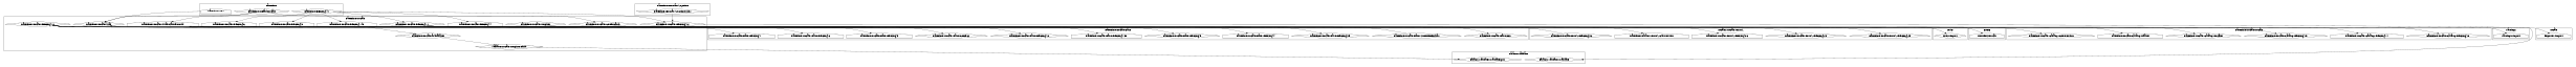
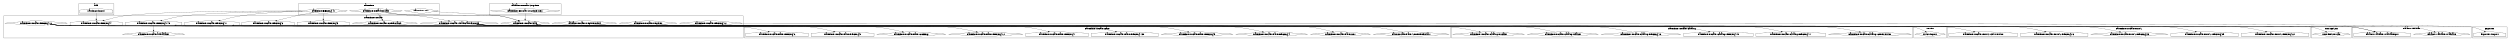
  digraph {
    node [shape=diamond]
    "DateTime::Locale::Base::new"
-   "DateTime::Locale::Base::BEGIN@25"
-   "DateTime::Locale::Base::BEGIN@4" [shape=house]
+   "DateTime::Locale::Base::BEGIN@4"
    "DateTime::Locale::Base::BEGIN@9"
    "DateTime::Locale::Base::BEGIN@138" [shape=house]
-   "DateTime::Locale::Base::STORABLE_thaw"
+   "DateTime::Locale::Base::STORABLE_thaw" [label="Base::Locale::Base::STORABLE_thaw"]
    "DateTime::Locale::Base::BEGIN@12"
    "DateTime::Locale::Base::CORE:qr"
    "DateTime::Locale::Base::BEGIN@3" [shape=house]
    "DateTime::Locale::Base::BEGIN@6" [shape=house]
    "DateTime::Locale::Base::BEGIN@7" [shape=house]
    "warnings::import" [shape=house]
-   "Params::Validate::_validate_pos"
+   "Params::Validate::_validate_pos" [shape=house]
    "Params::Validate::_validate"
-   "DateTime::Locale::en_US::BEGIN@25"
+   "DateTime::Locale::en_US::BEGIN@25" [shape=house]
    "DateTime::Locale::en_US::BEGIN@23"
    n17 [label="DateTime::Locale::en_US::BEGIN@26" shape=house]
-   "DateTime::Locale::en_US::cldr_version" [shape=house label="DateTime::Params::en_US::cldr_version"]
-   "DateTime::Locale::en_US::BEGIN@22"
-   "UNIVERSAL::can" [shape=house]
+   "DateTime::Locale::en_US::cldr_version" [shape=house]
+   "DateTime::Locale::en_US::BEGIN@22" [shape=house]
+   "UNIVERSAL::can"
    "DateTime::Locale::Catalog::BEGIN@18"
    "DateTime::Locale::Catalog::BEGIN@17" [shape=house]
    "DateTime::Locale::Catalog::Locales"
    "DateTime::Locale::Catalog::CLDRVersion"
-   "DateTime::Locale::Catalog::Aliases" [shape=house]
-   "DateTime::Locale::Catalog::BEGIN@19"
+   "DateTime::Locale::Catalog::Aliases"
+   "DateTime::Locale::Catalog::BEGIN@19" [shape=house]
    "strict::import"
    "Exporter::import" [shape=house]
    "DateTime::DefaultLocale"
-   "DateTime::new" [shape=house]
+   "DateTime::new"
    "DateTime::BEGIN@41"
    "DateTime::Format::Strptime::new"
    "DateTime::Locale::BEGIN@3" [shape=house]
-   "DateTime::Locale::_load_class_from_id" [shape=house]
+   "DateTime::Locale::_load_class_from_id"
    "DateTime::Locale::BEGIN@4" [shape=house]
    "DateTime::Locale::BEGIN@148" [shape=house]
-   "DateTime::Locale::BEGIN@11"
+   "DateTime::Locale::BEGIN@11" [shape=house]
    "DateTime::Locale::BEGIN@10"
    "DateTime::Locale::_register"
    "DateTime::Locale::load"
    "DateTime::Locale::CORE:match"
    n42 [label="Validate::Locale::_registered_id"]
    "DateTime::Locale::add_aliases"
    "DateTime::Locale::BEGIN@6" [shape=house]
    "DateTime::Locale::BEGIN@12"
    subgraph cluster_1 {
      label="DateTime::Locale::Base"
      "DateTime::Locale::Base::new"
-     "DateTime::Locale::Base::BEGIN@25"
      "DateTime::Locale::Base::BEGIN@4"
      "DateTime::Locale::Base::BEGIN@9"
      "DateTime::Locale::Base::BEGIN@138"
      "DateTime::Locale::Base::STORABLE_thaw"
      "DateTime::Locale::Base::BEGIN@12"
      "DateTime::Locale::Base::CORE:qr"
      "DateTime::Locale::Base::BEGIN@3"
      "DateTime::Locale::Base::BEGIN@6"
      "DateTime::Locale::Base::BEGIN@7"
    }
    subgraph cluster_2 {
-     label=warnings
+     label=add
      "warnings::import"
    }
    subgraph cluster_3 {
-     label="Params::Validate"
+     label="Params::Format"
      "Params::Validate::_validate_pos"
      "Params::Validate::_validate"
    }
    subgraph cluster_4 {
-     label="Locales::Locale::en_US"
+     label="DateTime::Locale::en_US"
      "DateTime::Locale::en_US::BEGIN@25"
      "DateTime::Locale::en_US::BEGIN@23"
      n17
      "DateTime::Locale::en_US::cldr_version"
      "DateTime::Locale::en_US::BEGIN@22"
    }
    subgraph cluster_5 {
-     label=CORE
+     label=UNIVERSAL
      "UNIVERSAL::can"
    }
    subgraph cluster_6 {
-     label="DateTime::Locale::Locale"
+     label="DateTime::Locale::Catalog"
      "DateTime::Locale::Catalog::BEGIN@18"
      "DateTime::Locale::Catalog::BEGIN@17"
      "DateTime::Locale::Catalog::Locales"
      "DateTime::Locale::Catalog::CLDRVersion"
      "DateTime::Locale::Catalog::Aliases"
      "DateTime::Locale::Catalog::BEGIN@19"
    }
    subgraph cluster_7 {
-     label="strict"
+     label=version
      "strict::import"
    }
    subgraph cluster_8 {
-     label=Locale
+     label=Exporter
      "Exporter::import"
    }
    subgraph cluster_9 {
      label=DateTime
      "DateTime::DefaultLocale"
      "DateTime::new"
      "DateTime::BEGIN@41"
    }
    subgraph cluster_10 {
-     label="DateTime::Format::Strptime"
+     label="Validate::Format::Strptime"
      "DateTime::Format::Strptime::new"
    }
    subgraph cluster_11 {
      label="DateTime::Locale"
      "DateTime::Locale::BEGIN@3"
      "DateTime::Locale::_load_class_from_id"
      "DateTime::Locale::BEGIN@4"
      "DateTime::Locale::BEGIN@148"
      "DateTime::Locale::BEGIN@11"
      "DateTime::Locale::BEGIN@10"
      "DateTime::Locale::_register"
      "DateTime::Locale::load"
      "DateTime::Locale::CORE:match"
      n42
      "DateTime::Locale::add_aliases"
      "DateTime::Locale::BEGIN@6"
      "DateTime::Locale::BEGIN@12"
    }
    "DateTime::Locale::Base::STORABLE_thaw" -> "DateTime::Locale::load"
    "DateTime::DefaultLocale" -> "DateTime::Locale::_load_class_from_id"
    "DateTime::DefaultLocale" -> "DateTime::Locale::load"
    "DateTime::DefaultLocale" -> "DateTime::Locale::CORE:match"
    "DateTime::new" -> "DateTime::Locale::load"
    "DateTime::BEGIN@41" -> "DateTime::Locale::BEGIN@3"
    "DateTime::BEGIN@41" -> "DateTime::Locale::BEGIN@4"
    "DateTime::BEGIN@41" -> "DateTime::Locale::BEGIN@148"
    "DateTime::BEGIN@41" -> "DateTime::Locale::BEGIN@11"
    "DateTime::BEGIN@41" -> "DateTime::Locale::BEGIN@6"
-   "DateTime::BEGIN@41" -> "DateTime::Locale::BEGIN@12"
-   "DateTime::Format::Strptime::new" -> "DateTime::Locale::BEGIN@12"
+   "DateTime::Format::Strptime::new" -> "DateTime::Locale::load"
    "DateTime::Locale::BEGIN@3" -> "strict::import"
    "DateTime::Locale::_load_class_from_id" -> "DateTime::Locale::Base::new"
    "DateTime::Locale::_load_class_from_id" -> "DateTime::Locale::en_US::BEGIN@25"
    "DateTime::Locale::_load_class_from_id" -> "DateTime::Locale::en_US::BEGIN@23"
    "DateTime::Locale::_load_class_from_id" -> n17
    "DateTime::Locale::_load_class_from_id" -> "DateTime::Locale::en_US::cldr_version"
-   "DateTime::Locale::en_US::BEGIN@22" -> "DateTime::Locale::_load_class_from_id"
+   "DateTime::Locale::_load_class_from_id" -> "DateTime::Locale::en_US::BEGIN@22"
    "DateTime::Locale::_load_class_from_id" -> "UNIVERSAL::can"
    "DateTime::Locale::_load_class_from_id" -> "DateTime::Locale::Catalog::CLDRVersion"
-   "DateTime::Locale::BEGIN@4" -> "warnings::import"
+   "warnings::import" -> "DateTime::Locale::BEGIN@4"
    "DateTime::Locale::BEGIN@148" -> "DateTime::Locale::Catalog::Locales"
-   "DateTime::Locale::BEGIN@148" -> "DateTime::Locale::Catalog::Aliases"
+   "DateTime::Locale::Catalog::Aliases" -> "DateTime::Locale::BEGIN@148"
    "DateTime::Locale::BEGIN@148" -> "DateTime::Locale::add_aliases"
-   "DateTime::Locale::BEGIN@11" -> "DateTime::Locale::Catalog::BEGIN@18"
+   "DateTime::Locale::Catalog::BEGIN@18" -> "DateTime::Locale::BEGIN@11"
    "DateTime::Locale::BEGIN@11" -> "DateTime::Locale::Catalog::BEGIN@17"
    "DateTime::Locale::BEGIN@11" -> "DateTime::Locale::Catalog::BEGIN@19"
-   "DateTime::Locale::BEGIN@10" -> "DateTime::Locale::Base::BEGIN@25"
    "DateTime::Locale::BEGIN@10" -> "DateTime::Locale::Base::BEGIN@4"
    "DateTime::Locale::BEGIN@10" -> "DateTime::Locale::Base::BEGIN@9"
    "DateTime::Locale::BEGIN@10" -> "DateTime::Locale::Base::BEGIN@138"
    "DateTime::Locale::BEGIN@10" -> "DateTime::Locale::Base::BEGIN@12"
    "DateTime::Locale::BEGIN@10" -> "DateTime::Locale::Base::CORE:qr"
    "DateTime::Locale::BEGIN@10" -> "DateTime::Locale::Base::BEGIN@3"
    "DateTime::Locale::BEGIN@10" -> "DateTime::Locale::Base::BEGIN@6"
    "DateTime::Locale::BEGIN@10" -> "DateTime::Locale::Base::BEGIN@7"
    "DateTime::Locale::_register" -> "Params::Validate::_validate"
+   "DateTime::Locale::load" -> "Params::Validate::_validate_pos"
    n42 -> "Params::Validate::_validate_pos"
-   "DateTime::Locale::add_aliases" -> n42
    "DateTime::Locale::BEGIN@12" -> "Exporter::import"
  }
